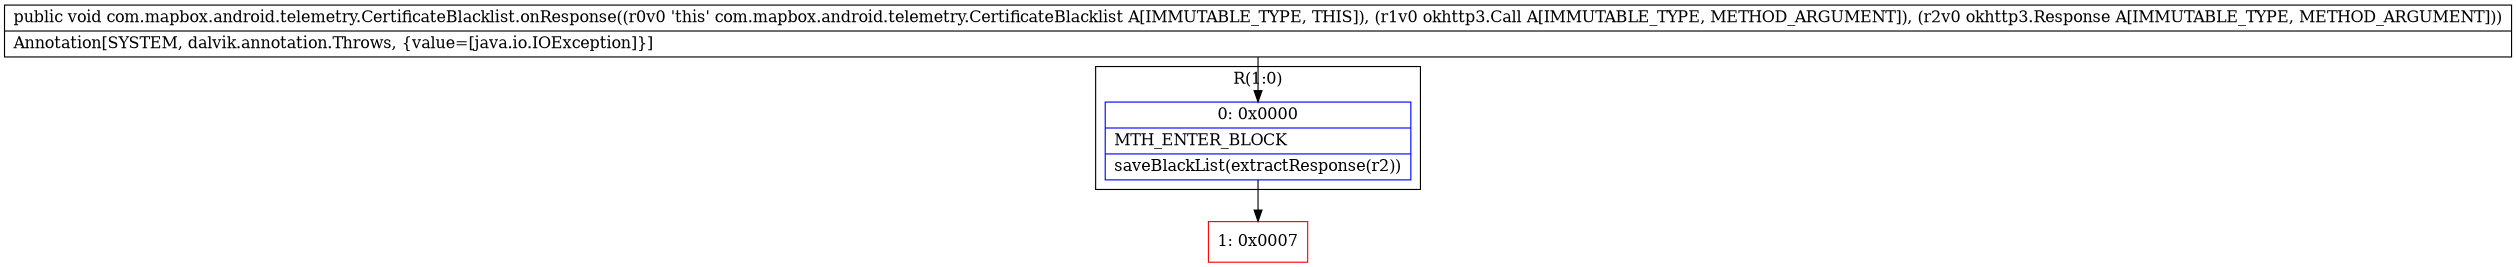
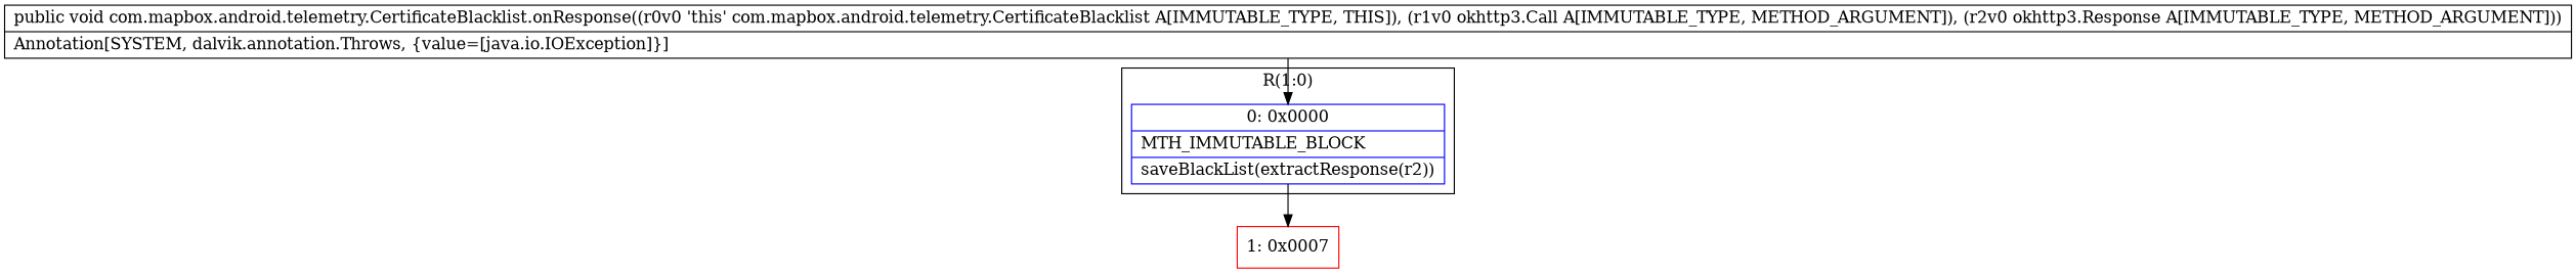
  digraph {
    node [shape=record]
-   n1 [color=blue label="{0\:\ 0x0000|MTH_ENTER_BLOCK\l|saveBlackList(extractResponse(r2))\l}"]
+   n1 [color=blue label="{0\:\ 0x0000|MTH_IMMUTABLE_BLOCK\l|saveBlackList(extractResponse(r2))\l}"]
    n2 [color=red label="{1\:\ 0x0007}"]
    n3 [label="{public void com.mapbox.android.telemetry.CertificateBlacklist.onResponse((r0v0 'this' com.mapbox.android.telemetry.CertificateBlacklist A[IMMUTABLE_TYPE, THIS]), (r1v0 okhttp3.Call A[IMMUTABLE_TYPE, METHOD_ARGUMENT]), (r2v0 okhttp3.Response A[IMMUTABLE_TYPE, METHOD_ARGUMENT]))  | Annotation[SYSTEM, dalvik.annotation.Throws, \{value=[java.io.IOException]\}]\l}"]
    subgraph cluster_1 {
      label="R(1:0)"
      n1
    }
    n1 -> n2
    n3 -> n1
  }
